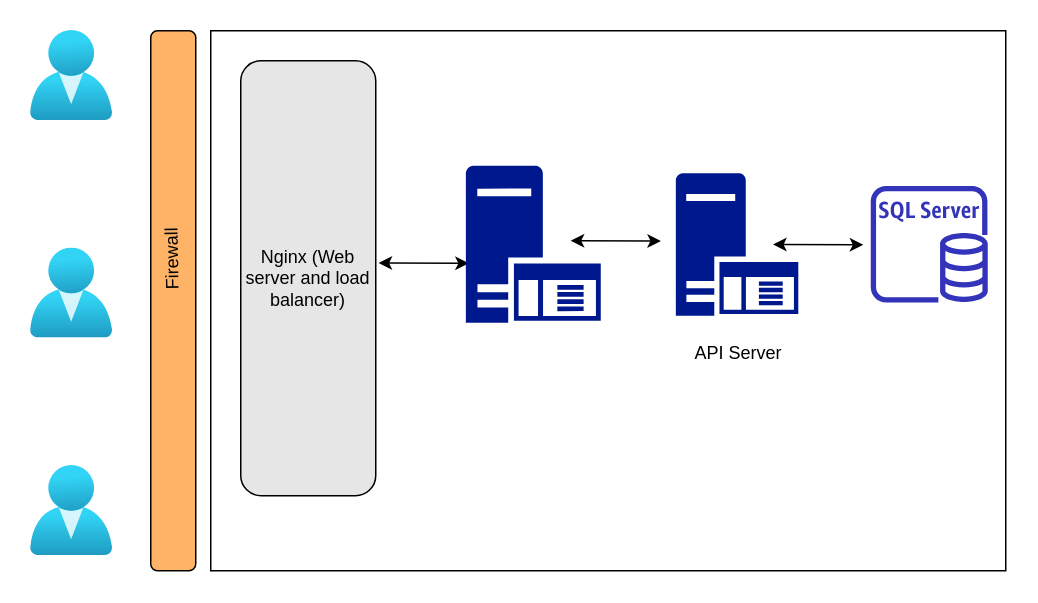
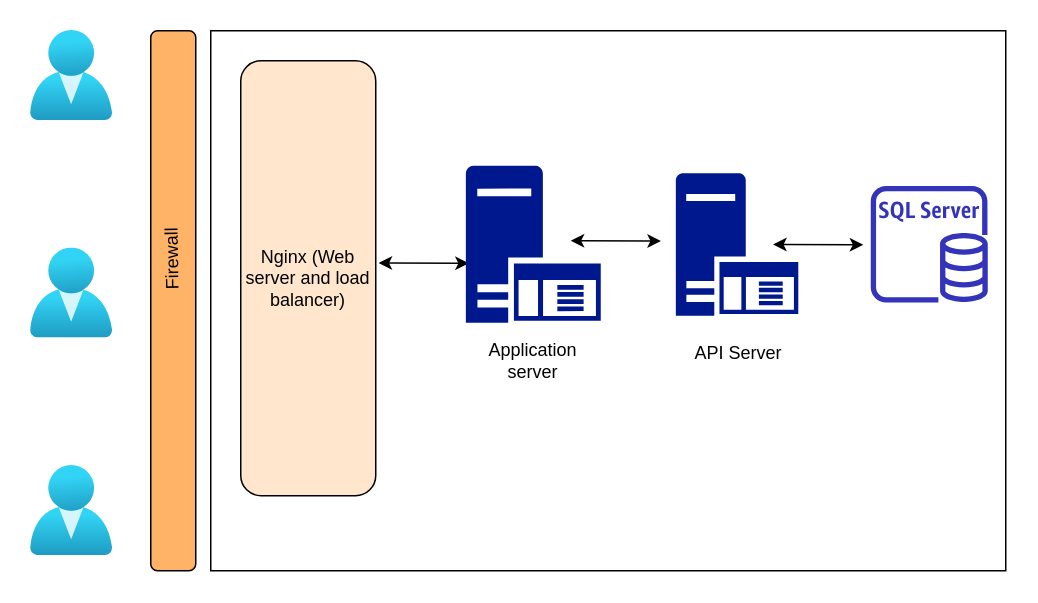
  <mxCell id="0" />
  <mxCell id="1" parent="0" />
  <mxCell id="2" value="" style="aspect=fixed;html=1;points=[];align=center;image;fontSize=12;image=img/lib/azure2/identity/Users.svg;" vertex="1" parent="1"><mxGeometry x="20" y="20" width="54.86" height="60" as="geometry" /></mxCell>
  <mxCell id="3" value="" style="aspect=fixed;html=1;points=[];align=center;image;fontSize=12;image=img/lib/azure2/identity/Users.svg;" vertex="1" parent="1"><mxGeometry x="20" y="165" width="54.86" height="60" as="geometry" /></mxCell>
  <mxCell id="4" value="" style="aspect=fixed;html=1;points=[];align=center;image;fontSize=12;image=img/lib/azure2/identity/Users.svg;" vertex="1" parent="1"><mxGeometry x="20" y="310" width="54.86" height="60" as="geometry" /></mxCell>
  <mxCell id="5" value="" style="rounded=0;whiteSpace=wrap;html=1;" vertex="1" parent="1"><mxGeometry x="140" y="20" width="530" height="360" as="geometry" /></mxCell>
  <mxCell id="6" value="" style="rounded=1;whiteSpace=wrap;html=1;fillColor=#FFB366;" vertex="1" parent="1"><mxGeometry x="100" y="20" width="30" height="360" as="geometry" /></mxCell>
  <mxCell id="7" value="Firewall" style="text;html=1;strokeColor=none;fillColor=none;align=center;verticalAlign=middle;whiteSpace=wrap;rounded=0;rotation=-91;" vertex="1" parent="1"><mxGeometry x="36.67" y="162.51" width="155" height="20" as="geometry" /></mxCell>
- <mxCell id="8" value="Nginx (Web server and load balancer)" style="rounded=1;whiteSpace=wrap;html=1;fillColor=#E6E6E6;" vertex="1" parent="1"><mxGeometry x="160" y="40" width="90" height="290" as="geometry" /></mxCell>
+ <mxCell id="8" value="Nginx (Web server and load balancer)" style="rounded=1;whiteSpace=wrap;html=1;fillColor=#ffe6cc;" vertex="1" parent="1"><mxGeometry x="160" y="40" width="90" height="290" as="geometry" /></mxCell>
  <mxCell id="9" value="" style="endArrow=classic;startArrow=classic;html=1;exitX=0.218;exitY=0.432;exitDx=0;exitDy=0;exitPerimeter=0;" edge="1" parent="1"><mxGeometry width="50" height="50" relative="1" as="geometry"><mxPoint x="251.9" y="174.84" as="sourcePoint" /><mxPoint x="312" y="175" as="targetPoint" /></mxGeometry></mxCell>
  <mxCell id="10" value="" style="endArrow=classic;startArrow=classic;html=1;exitX=0.218;exitY=0.432;exitDx=0;exitDy=0;exitPerimeter=0;" edge="1" parent="1"><mxGeometry width="50" height="50" relative="1" as="geometry"><mxPoint x="380" y="160" as="sourcePoint" /><mxPoint x="440.1" y="160.16" as="targetPoint" /></mxGeometry></mxCell>
  <mxCell id="11" value="" style="aspect=fixed;pointerEvents=1;shadow=0;dashed=0;html=1;strokeColor=none;labelPosition=center;verticalLabelPosition=bottom;verticalAlign=top;align=center;fillColor=#00188D;shape=mxgraph.mscae.enterprise.application_server" vertex="1" parent="1"><mxGeometry x="310" y="110" width="90" height="104.65" as="geometry" /></mxCell>
+ <mxCell id="12" value="Application server" style="text;html=1;strokeColor=none;fillColor=none;align=center;verticalAlign=middle;whiteSpace=wrap;rounded=0;" vertex="1" parent="1"><mxGeometry x="310" y="230" width="90" height="20" as="geometry" /></mxCell>
  <mxCell id="13" value="" style="aspect=fixed;pointerEvents=1;shadow=0;dashed=0;html=1;strokeColor=none;labelPosition=center;verticalLabelPosition=bottom;verticalAlign=top;align=center;fillColor=#00188D;shape=mxgraph.mscae.enterprise.application_server" vertex="1" parent="1"><mxGeometry x="450" y="115" width="81.7" height="95" as="geometry" /></mxCell>
  <mxCell id="14" value="API Server&lt;br&gt;" style="text;html=1;strokeColor=none;fillColor=none;align=center;verticalAlign=middle;whiteSpace=wrap;rounded=0;" vertex="1" parent="1"><mxGeometry x="451.7" y="225" width="80" height="20" as="geometry" /></mxCell>
  <mxCell id="15" value="" style="outlineConnect=0;fontColor=#232F3E;gradientColor=none;fillColor=#3334B9;strokeColor=none;dashed=0;verticalLabelPosition=bottom;verticalAlign=top;align=center;html=1;fontSize=12;fontStyle=0;aspect=fixed;pointerEvents=1;shape=mxgraph.aws4.rds_sql_server_instance;" vertex="1" parent="1"><mxGeometry x="580" y="123.33" width="78" height="78" as="geometry" /></mxCell>
  <mxCell id="16" value="" style="endArrow=classic;startArrow=classic;html=1;exitX=0.218;exitY=0.432;exitDx=0;exitDy=0;exitPerimeter=0;" edge="1" parent="1"><mxGeometry width="50" height="50" relative="1" as="geometry"><mxPoint x="514.9" y="162.51" as="sourcePoint" /><mxPoint x="575" y="162.67" as="targetPoint" /></mxGeometry></mxCell>
